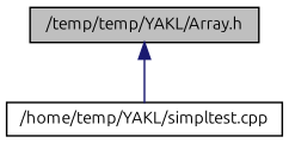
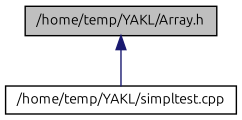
  digraph {
    fontname=Ubuntu
    node [color=black fontname=Ubuntu fontsize=10 shape=record style=filled]
-   n1 [fillcolor=grey75 fontcolor=black height=0.2 label="/temp/temp/YAKL/Array.h" width=0.4]
+   n1 [fillcolor=grey75 fontcolor=black height=0.2 label="/home/temp/YAKL/Array.h" width=0.4]
    n2 [fillcolor=white height=0.2 label="/home/temp/YAKL/simpltest.cpp" width=0.4]
    n1 -> n2 [color=midnightblue dir=back fontname=Ubuntu fontsize=10 labelfontname=Helvetica labelfontsize=10 style=solid]
  }
